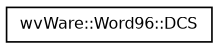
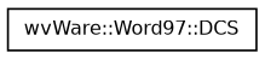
  digraph {
    rankdir=TB
-   n1 [color=black fillcolor=white fontname=Helvetica fontsize=10 height=0.2 label="wvWare::Word96::DCS" shape=record style=filled width=0.4]
+   n1 [color=black fillcolor=white fontname=Helvetica fontsize=10 height=0.2 label="wvWare::Word97::DCS" shape=record style=filled width=0.4]
  }
